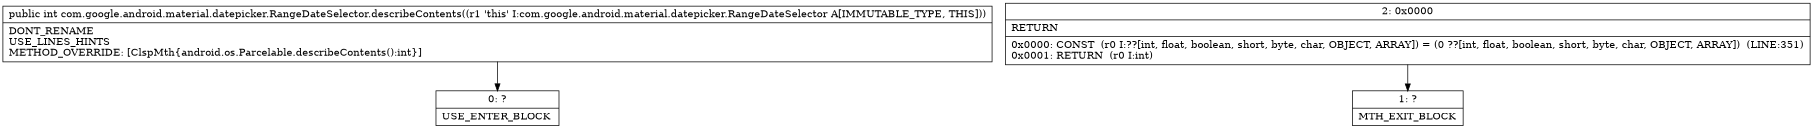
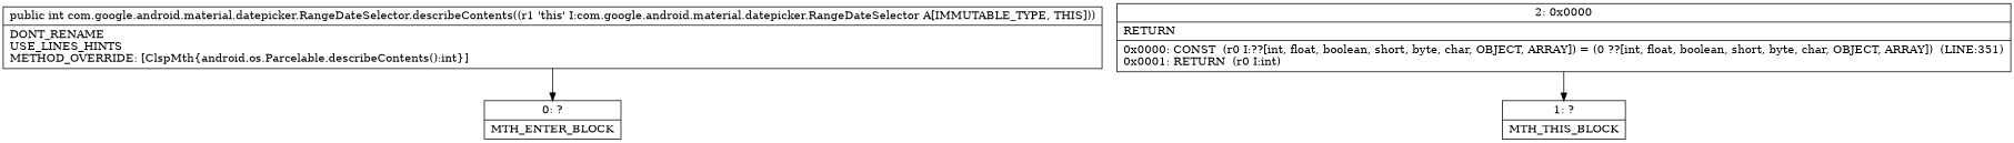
  digraph {
    node [shape=record]
-   n1 [label="{0\:\ ?|USE_ENTER_BLOCK\l}"]
+   n1 [label="{0\:\ ?|MTH_ENTER_BLOCK\l}"]
    n2 [label="{2\:\ 0x0000|RETURN\l|0x0000: CONST  (r0 I:??[int, float, boolean, short, byte, char, OBJECT, ARRAY]) = (0 ??[int, float, boolean, short, byte, char, OBJECT, ARRAY])  (LINE:351)\l0x0001: RETURN  (r0 I:int) \l}"]
-   n3 [label="{1\:\ ?|MTH_EXIT_BLOCK\l}"]
+   n3 [label="{1\:\ ?|MTH_THIS_BLOCK\l}"]
    n4 [label="{public int com.google.android.material.datepicker.RangeDateSelector.describeContents((r1 'this' I:com.google.android.material.datepicker.RangeDateSelector A[IMMUTABLE_TYPE, THIS]))  | DONT_RENAME\lUSE_LINES_HINTS\lMETHOD_OVERRIDE: [ClspMth\{android.os.Parcelable.describeContents():int\}]\l}"]
    n2 -> n3
    n4 -> n1
  }
